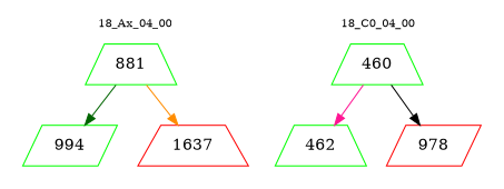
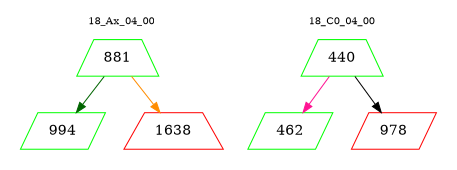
  digraph {
    node [color=green shape=trapezium]
    n1 [label=881]
    n2 [label=994 shape=parallelogram]
-   n3 [color=red label=1637]
-   n4 [label=460]
-   n5 [label=462]
+   n3 [color=red label=1638]
+   n4 [label=440]
+   n5 [label=462 shape=parallelogram]
    n6 [color=red label=978 shape=parallelogram]
    subgraph cluster_1 {
      color=white
      fontsize=10
      label="18_Ax_04_00"
      n1
      n2
      n3
    }
    subgraph cluster_2 {
      color=white
      fontsize=10
      label="18_C0_04_00"
      n4
      n5
      n6
    }
    n1 -> n2 [color=darkgreen]
    n1 -> n3 [color=darkorange]
    n4 -> n5 [color=deeppink]
    n4 -> n6 [color=black]
  }
